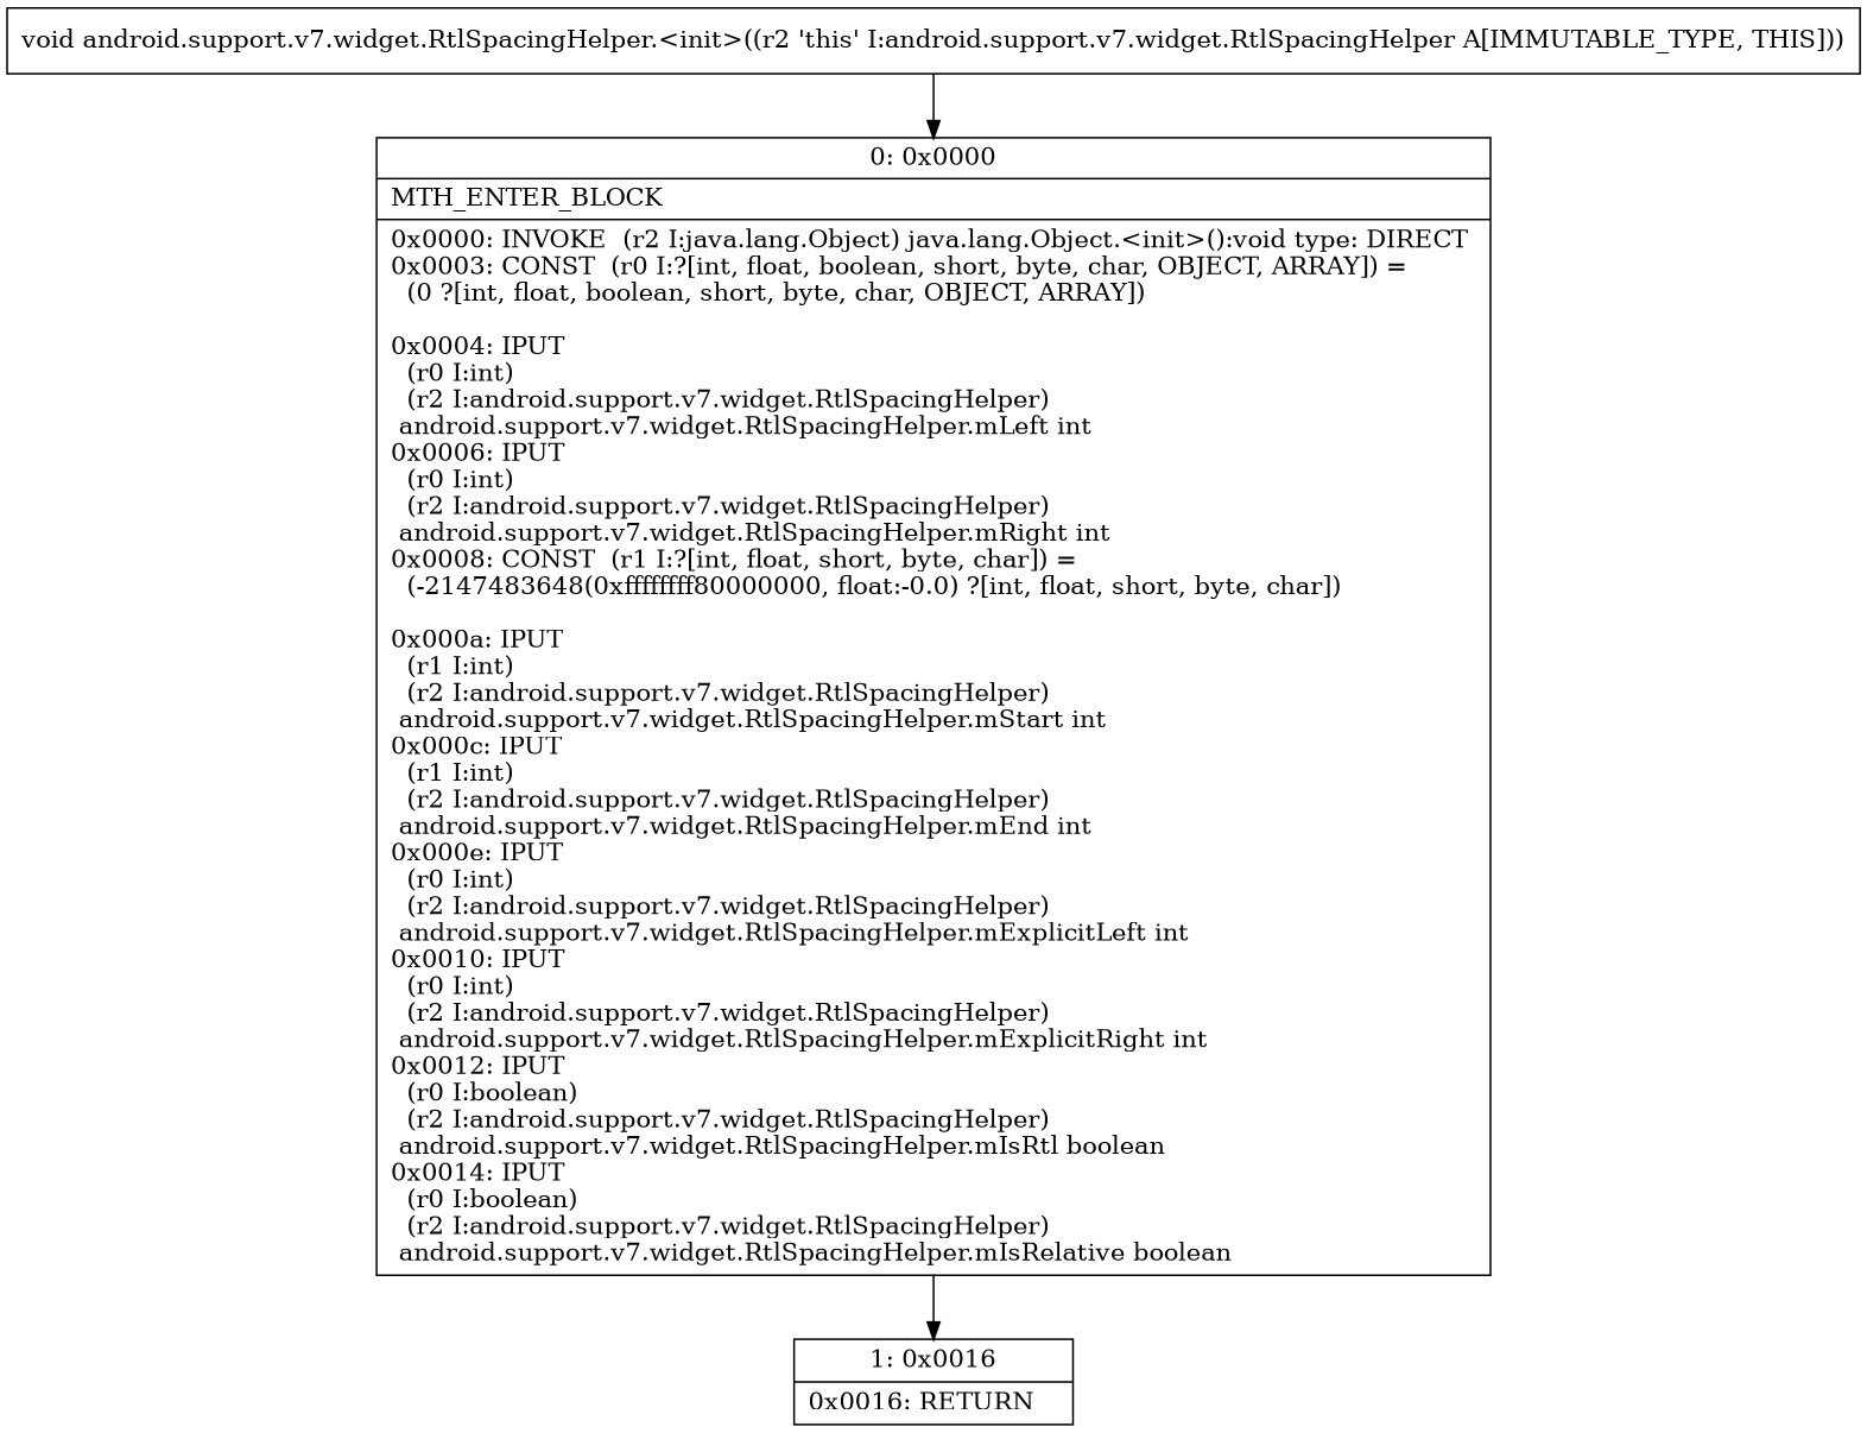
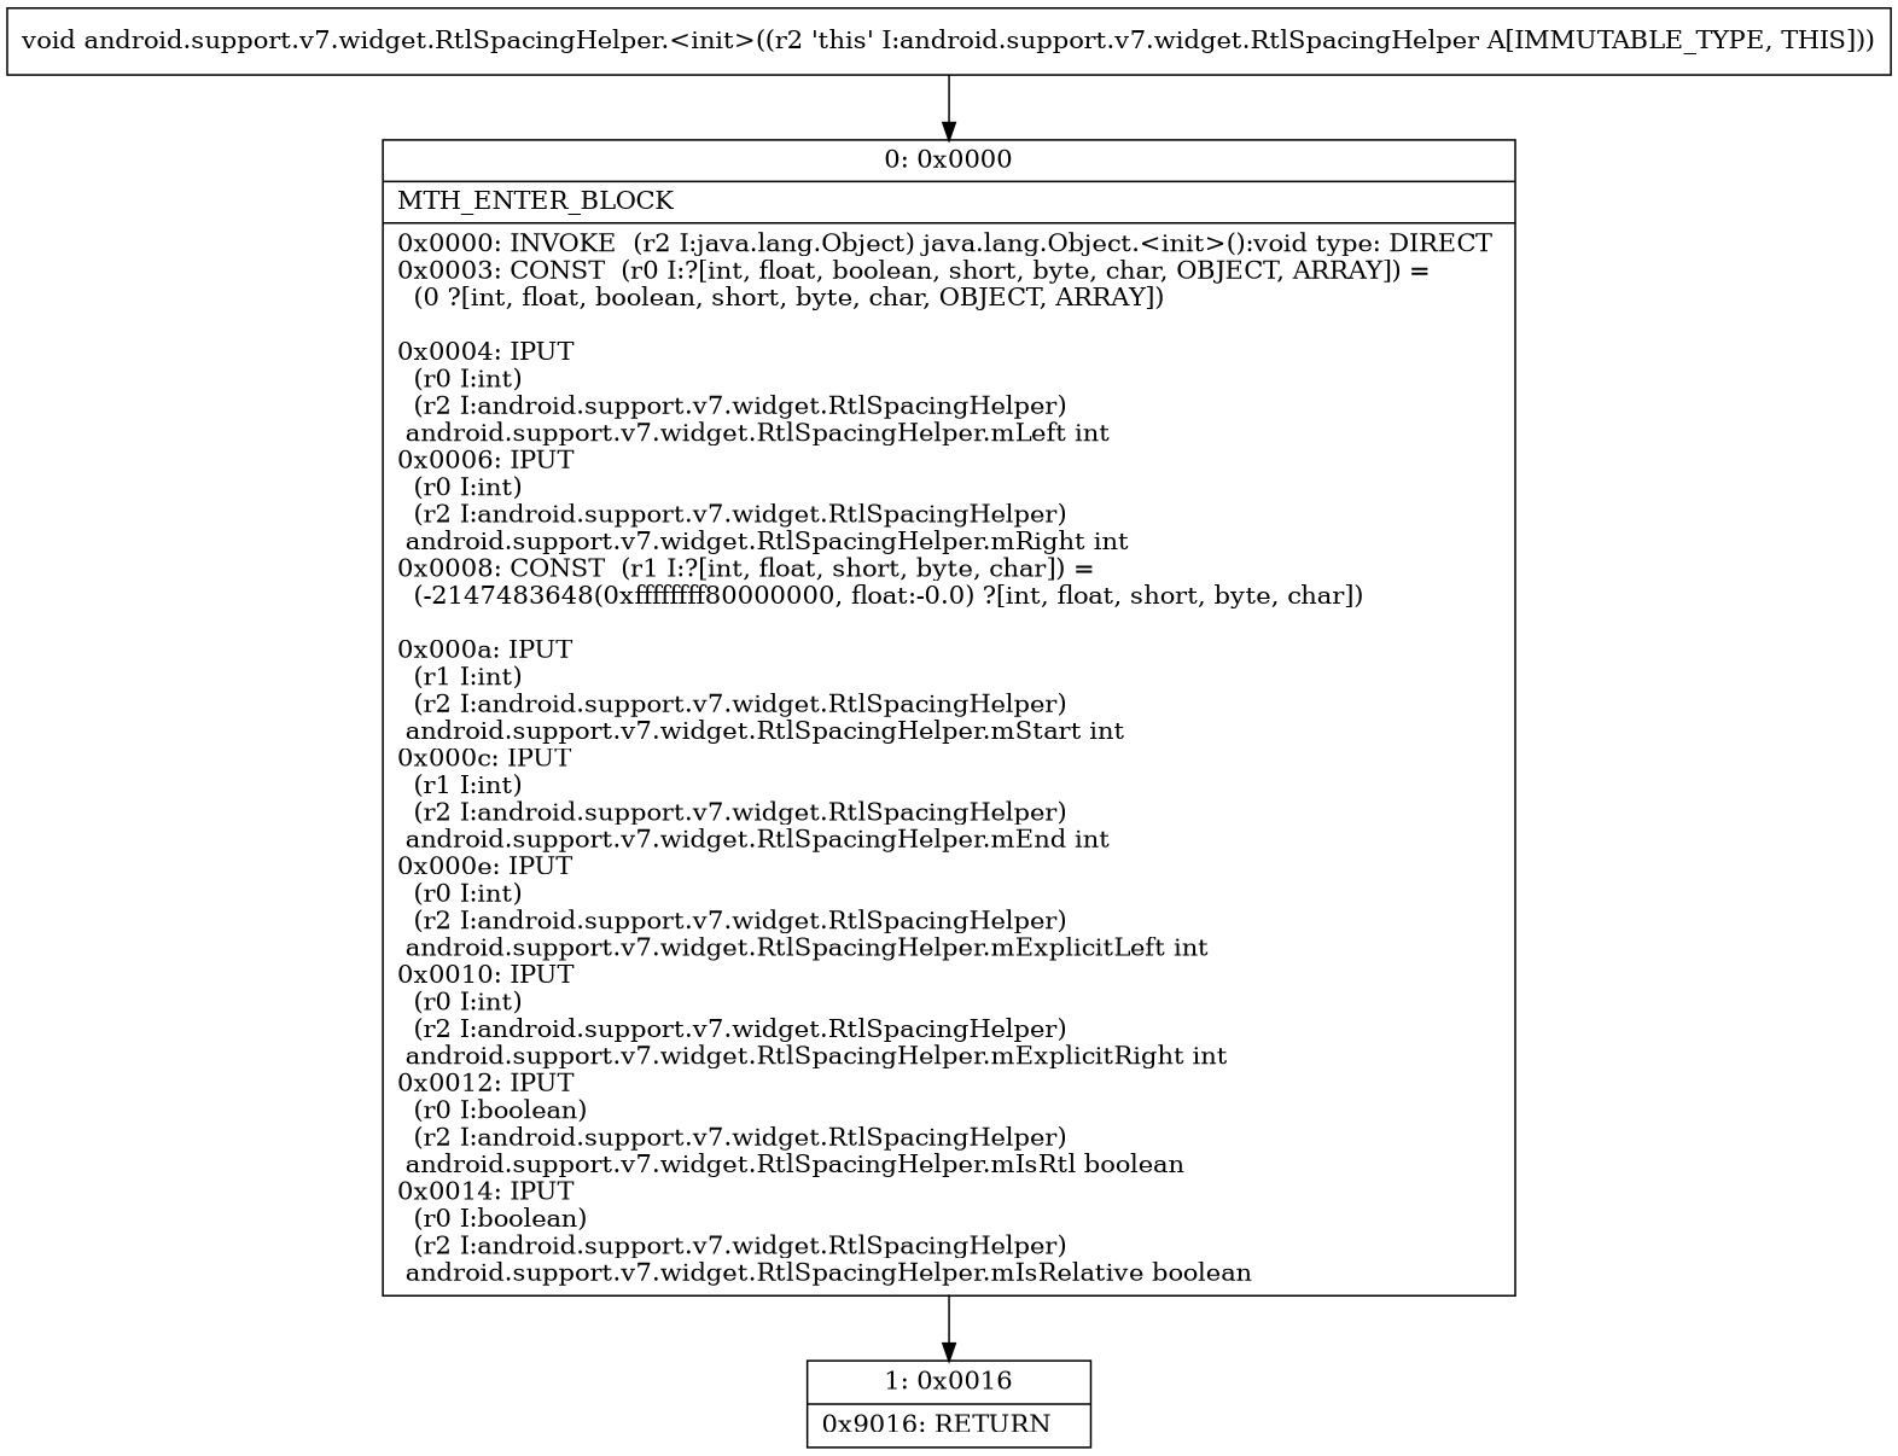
  digraph {
    node [shape=record]
    n1 [label="{0\:\ 0x0000|MTH_ENTER_BLOCK\l|0x0000: INVOKE  (r2 I:java.lang.Object) java.lang.Object.\<init\>():void type: DIRECT \l0x0003: CONST  (r0 I:?[int, float, boolean, short, byte, char, OBJECT, ARRAY]) = \l  (0 ?[int, float, boolean, short, byte, char, OBJECT, ARRAY])\l \l0x0004: IPUT  \l  (r0 I:int)\l  (r2 I:android.support.v7.widget.RtlSpacingHelper)\l android.support.v7.widget.RtlSpacingHelper.mLeft int \l0x0006: IPUT  \l  (r0 I:int)\l  (r2 I:android.support.v7.widget.RtlSpacingHelper)\l android.support.v7.widget.RtlSpacingHelper.mRight int \l0x0008: CONST  (r1 I:?[int, float, short, byte, char]) = \l  (\-2147483648(0xffffffff80000000, float:\-0.0) ?[int, float, short, byte, char])\l \l0x000a: IPUT  \l  (r1 I:int)\l  (r2 I:android.support.v7.widget.RtlSpacingHelper)\l android.support.v7.widget.RtlSpacingHelper.mStart int \l0x000c: IPUT  \l  (r1 I:int)\l  (r2 I:android.support.v7.widget.RtlSpacingHelper)\l android.support.v7.widget.RtlSpacingHelper.mEnd int \l0x000e: IPUT  \l  (r0 I:int)\l  (r2 I:android.support.v7.widget.RtlSpacingHelper)\l android.support.v7.widget.RtlSpacingHelper.mExplicitLeft int \l0x0010: IPUT  \l  (r0 I:int)\l  (r2 I:android.support.v7.widget.RtlSpacingHelper)\l android.support.v7.widget.RtlSpacingHelper.mExplicitRight int \l0x0012: IPUT  \l  (r0 I:boolean)\l  (r2 I:android.support.v7.widget.RtlSpacingHelper)\l android.support.v7.widget.RtlSpacingHelper.mIsRtl boolean \l0x0014: IPUT  \l  (r0 I:boolean)\l  (r2 I:android.support.v7.widget.RtlSpacingHelper)\l android.support.v7.widget.RtlSpacingHelper.mIsRelative boolean \l}"]
-   n2 [label="{1\:\ 0x0016|0x0016: RETURN   \l}"]
+   n2 [label="{1\:\ 0x0016|0x9016: RETURN   \l}"]
    n3 [label="{void android.support.v7.widget.RtlSpacingHelper.\<init\>((r2 'this' I:android.support.v7.widget.RtlSpacingHelper A[IMMUTABLE_TYPE, THIS])) }"]
    n1 -> n2
    n3 -> n1
  }
